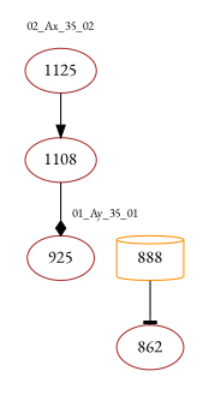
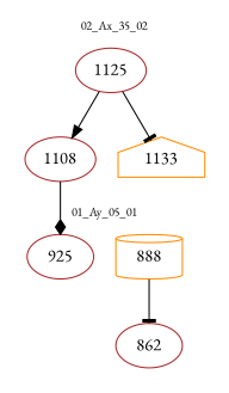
  digraph {
    fontname="EB Garamond"
    node [color=brown fontname="EB Garamond" shape=ellipse]
    edge [arrowhead=tee color=black fontname="EB Garamond"]
    n1 [color=darkorange label=888 shape=cylinder]
    n2 [label=862]
    n3 [label=925]
    n4 [label=1125]
    n5 [label=1108]
+   n6 [color=darkorange label=1133 shape=house]
    subgraph cluster_1 {
      color=white
      fontsize=10
-     label="01_Ay_35_01"
+     label="01_Ay_05_01"
      n1
      n2
      n3
    }
    subgraph cluster_2 {
      color=white
      fontsize=10
      label="02_Ax_35_02"
      n4
      n5
+     n6
    }
    n1 -> n2
    n4 -> n5 [arrowhead=normal]
+   n4 -> n6
    n5 -> n3 [arrowhead=diamond]
  }
